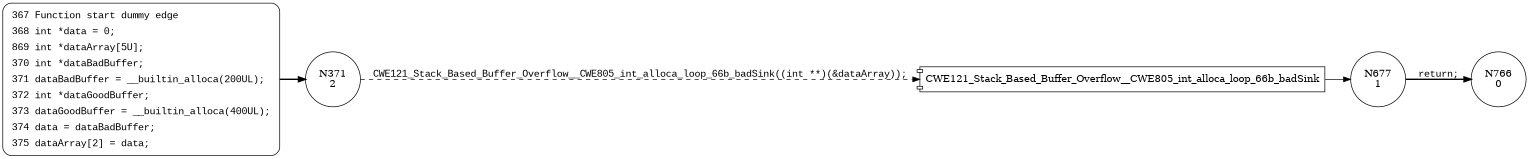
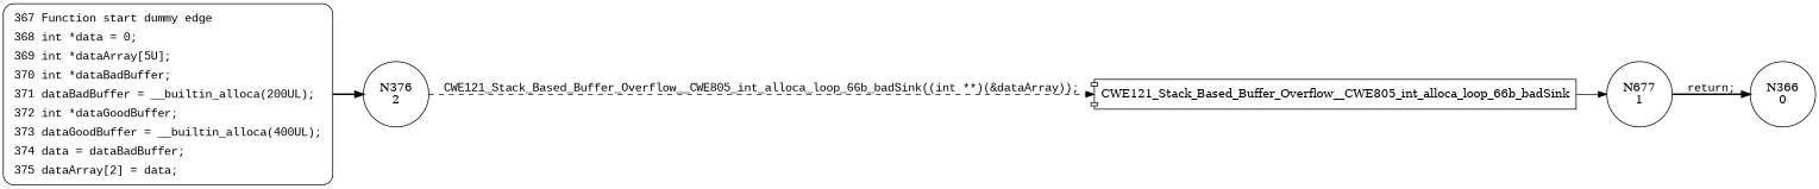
  digraph {
    rankdir=LR
    node [shape=circle]
    edge [fontname="Courier New" style=bold]
-   n1 [label="N371\n2"]
+   n1 [label="N376\n2"]
    n2 [label=CWE121_Stack_Based_Buffer_Overflow__CWE805_int_alloca_loop_66b_badSink shape=component]
    n3 [label="N677\n1"]
-   n4 [label="N766\n0"]
-   n5 [fillcolor=white fontname="Courier New" label=<<table border="0" cellborder="0" cellpadding="3" bgcolor="white"><tr><td align="right">367</td><td align="left">Function start dummy edge</td></tr><tr><td align="right">368</td><td align="left">int *data = 0;</td></tr><tr><td align="right">869</td><td align="left">int *dataArray[5U];</td></tr><tr><td align="right">370</td><td align="left">int *dataBadBuffer;</td></tr><tr><td align="right">371</td><td align="left">dataBadBuffer = __builtin_alloca(200UL);</td></tr><tr><td align="right">372</td><td align="left">int *dataGoodBuffer;</td></tr><tr><td align="right">373</td><td align="left">dataGoodBuffer = __builtin_alloca(400UL);</td></tr><tr><td align="right">374</td><td align="left">data = dataBadBuffer;</td></tr><tr><td align="right">375</td><td align="left">dataArray[2] = data;</td></tr></table>> penwidth=1 shape=Mrecord style="filled,bold"]
+   n4 [label="N366\n0"]
+   n5 [fillcolor=white fontname="Courier New" label=<<table border="0" cellborder="0" cellpadding="3" bgcolor="white"><tr><td align="right">367</td><td align="left">Function start dummy edge</td></tr><tr><td align="right">368</td><td align="left">int *data = 0;</td></tr><tr><td align="right">369</td><td align="left">int *dataArray[5U];</td></tr><tr><td align="right">370</td><td align="left">int *dataBadBuffer;</td></tr><tr><td align="right">371</td><td align="left">dataBadBuffer = __builtin_alloca(200UL);</td></tr><tr><td align="right">372</td><td align="left">int *dataGoodBuffer;</td></tr><tr><td align="right">373</td><td align="left">dataGoodBuffer = __builtin_alloca(400UL);</td></tr><tr><td align="right">374</td><td align="left">data = dataBadBuffer;</td></tr><tr><td align="right">375</td><td align="left">dataArray[2] = data;</td></tr></table>> penwidth=1 shape=Mrecord style="filled,bold"]
    n1 -> n2 [label="CWE121_Stack_Based_Buffer_Overflow__CWE805_int_alloca_loop_66b_badSink((int **)(&dataArray));" style=dashed]
    n2 -> n3 [style=solid]
    n3 -> n4 [label="return;"]
    n5 -> n1 [fontname=""]
  }
